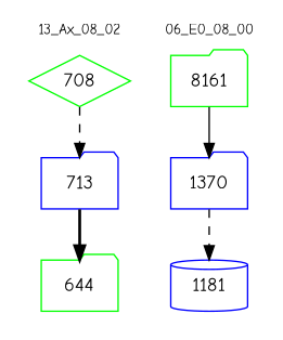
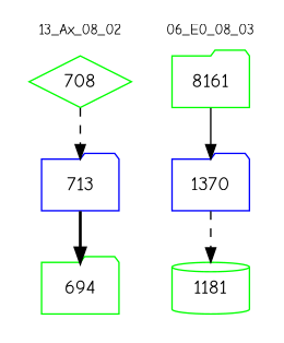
  digraph {
    fontname="Comic Neue"
    node [color=green fontname="Comic Neue" shape=folder]
    edge [color=black fontname="Comic Neue" style=dashed]
    n1 [label=708 shape=diamond]
    n2 [color=blue label=713]
-   n3 [label=644]
+   n3 [label=694]
    n4 [label=8161]
    n5 [color=blue label=1370]
-   n6 [color=blue label=1181 shape=cylinder]
+   n6 [label=1181 shape=cylinder]
    subgraph cluster_1 {
      color=white
      fontsize=10
      label="13_Ax_08_02"
      n1
      n2
      n3
    }
    subgraph cluster_2 {
      color=white
      fontsize=10
-     label="06_E0_08_00"
+     label="06_E0_08_03"
      n4
      n5
      n6
    }
    n1 -> n2
    n2 -> n3 [style=bold]
    n4 -> n5 [style=solid]
    n5 -> n6
  }
